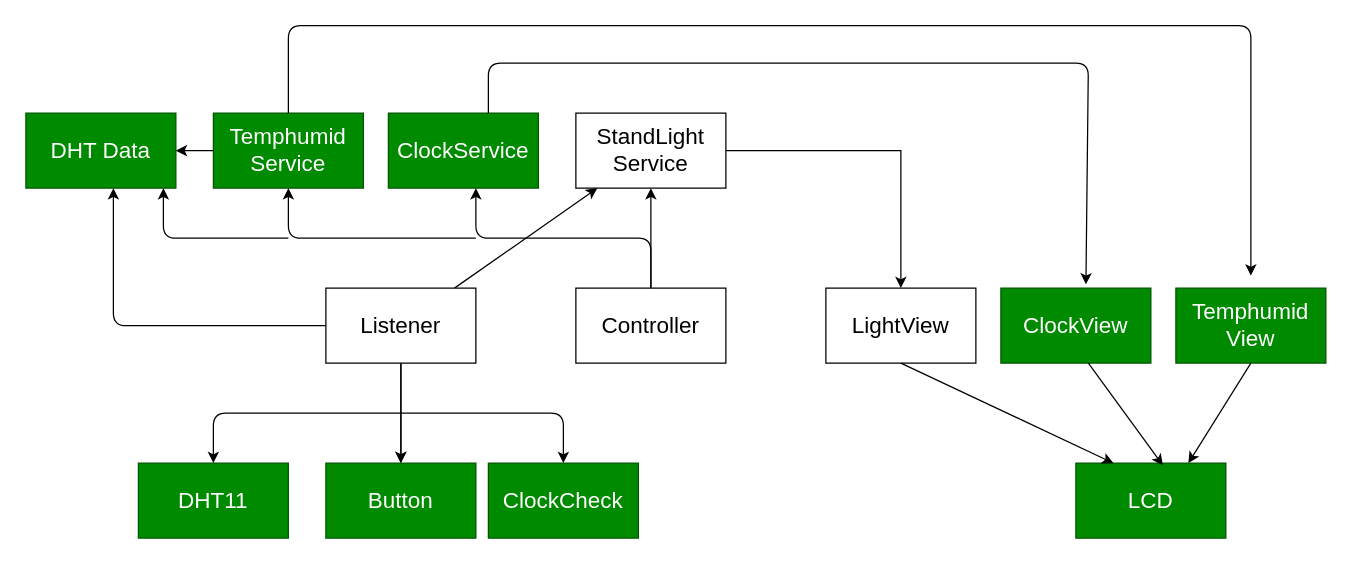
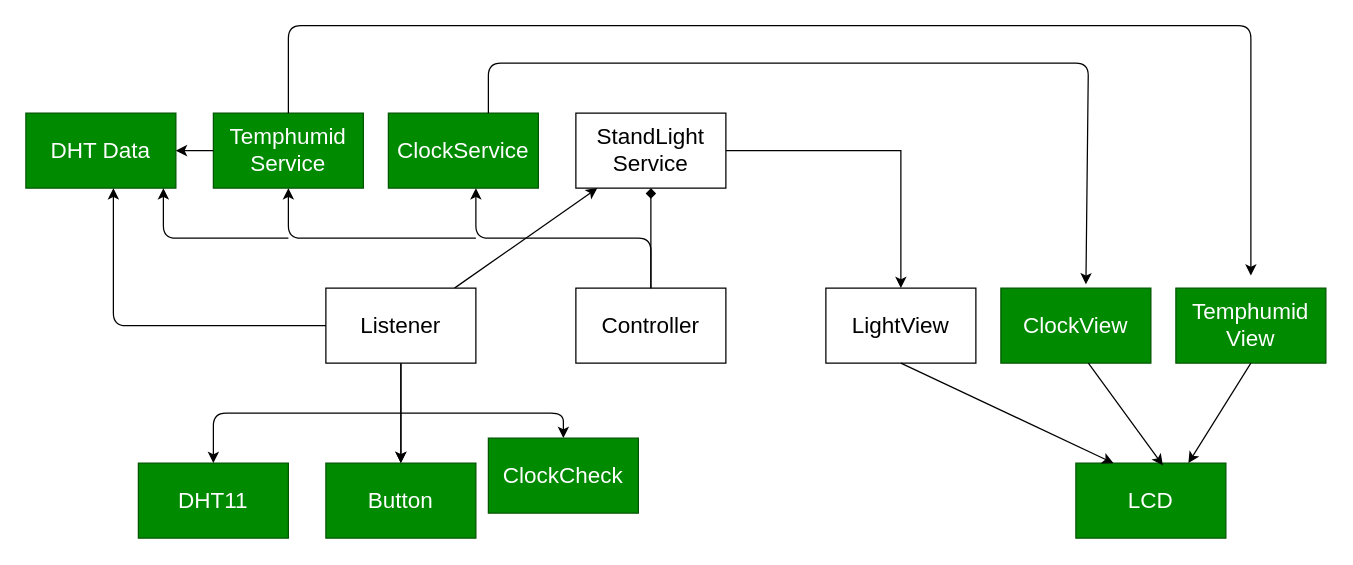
  <mxCell id="0" />
  <mxCell id="1" parent="0" />
  <mxCell id="2" value="Button" style="whiteSpace=wrap;html=1;fontSize=18;fillColor=#008a00;fontColor=#ffffff;strokeColor=#005700;" parent="1" vertex="1"><mxGeometry x="260" y="370" width="120" height="60" as="geometry" /></mxCell>
  <mxCell id="3" value="" style="edgeStyle=none;html=1;fontSize=18;" parent="1" source="6" target="2" edge="1"><mxGeometry relative="1" as="geometry" /></mxCell>
  <mxCell id="4" value="" style="edgeStyle=none;html=1;fontSize=18;" parent="1" source="6" target="11" edge="1"><mxGeometry relative="1" as="geometry" /></mxCell>
  <mxCell id="5" value="" style="edgeStyle=none;html=1;" edge="1" parent="1" source="6" target="2"><mxGeometry relative="1" as="geometry" /></mxCell>
  <mxCell id="6" value="Listener" style="whiteSpace=wrap;html=1;fontSize=18;" parent="1" vertex="1"><mxGeometry x="260" y="230" width="120" height="60" as="geometry" /></mxCell>
- <mxCell id="7" value="" style="edgeStyle=none;html=1;fontSize=18;" parent="1" source="8" target="11" edge="1"><mxGeometry relative="1" as="geometry" /></mxCell>
+ <mxCell id="7" value="" style="edgeStyle=none;html=1;fontSize=18;endArrow=diamond;" parent="1" source="8" target="11" edge="1"><mxGeometry relative="1" as="geometry" /></mxCell>
  <mxCell id="8" value="Controller" style="whiteSpace=wrap;html=1;fontSize=18;" parent="1" vertex="1"><mxGeometry x="460" y="230" width="120" height="60" as="geometry" /></mxCell>
  <mxCell id="9" value="LightView" style="whiteSpace=wrap;html=1;fontSize=18;" parent="1" vertex="1"><mxGeometry x="660" y="230" width="120" height="60" as="geometry" /></mxCell>
  <mxCell id="10" style="edgeStyle=orthogonalEdgeStyle;html=1;exitX=1;exitY=0.5;exitDx=0;exitDy=0;entryX=0.5;entryY=0;entryDx=0;entryDy=0;fontSize=18;rounded=0;" parent="1" source="11" target="9" edge="1"><mxGeometry relative="1" as="geometry" /></mxCell>
  <mxCell id="11" value="StandLight&lt;br&gt;Service" style="whiteSpace=wrap;html=1;fontSize=18;" parent="1" vertex="1"><mxGeometry x="460" y="90" width="120" height="60" as="geometry" /></mxCell>
  <mxCell id="12" value="LCD" style="whiteSpace=wrap;html=1;fontSize=18;fillColor=#008a00;fontColor=#ffffff;strokeColor=#005700;" parent="1" vertex="1"><mxGeometry x="860" y="370" width="120" height="60" as="geometry" /></mxCell>
  <mxCell id="13" value="ClockService" style="whiteSpace=wrap;html=1;fontSize=18;fillColor=#008a00;fontColor=#ffffff;strokeColor=#005700;" parent="1" vertex="1"><mxGeometry x="310" y="90" width="120" height="60" as="geometry" /></mxCell>
  <mxCell id="14" value="" style="endArrow=classic;html=1;" parent="1" edge="1"><mxGeometry width="50" height="50" relative="1" as="geometry"><mxPoint x="520" y="230" as="sourcePoint" /><mxPoint x="380" y="150" as="targetPoint" /><Array as="points"><mxPoint x="520" y="190" /><mxPoint x="380" y="190" /></Array></mxGeometry></mxCell>
  <mxCell id="15" value="" style="endArrow=classic;html=1;entryX=0.567;entryY=-0.05;entryDx=0;entryDy=0;entryPerimeter=0;" parent="1" target="16" edge="1"><mxGeometry width="50" height="50" relative="1" as="geometry"><mxPoint x="390" y="90" as="sourcePoint" /><mxPoint x="870" y="220" as="targetPoint" /><Array as="points"><mxPoint x="390" y="50" /><mxPoint x="870" y="50" /></Array></mxGeometry></mxCell>
  <mxCell id="16" value="ClockView" style="whiteSpace=wrap;html=1;fontSize=18;fillColor=#008a00;fontColor=#ffffff;strokeColor=#005700;" parent="1" vertex="1"><mxGeometry x="800" y="230" width="120" height="60" as="geometry" /></mxCell>
  <mxCell id="17" value="" style="endArrow=classic;html=1;entryX=0.58;entryY=0.03;entryDx=0;entryDy=0;entryPerimeter=0;" parent="1" target="12" edge="1"><mxGeometry width="50" height="50" relative="1" as="geometry"><mxPoint x="870" y="290" as="sourcePoint" /><mxPoint x="920" y="240" as="targetPoint" /></mxGeometry></mxCell>
- <mxCell id="18" value="ClockCheck" style="whiteSpace=wrap;html=1;fontSize=18;fillColor=#008a00;fontColor=#ffffff;strokeColor=#005700;" parent="1" vertex="1"><mxGeometry x="390" y="370" width="120" height="60" as="geometry" /></mxCell>
+ <mxCell id="18" value="ClockCheck" style="whiteSpace=wrap;html=1;fontSize=18;fillColor=#008a00;fontColor=#ffffff;strokeColor=#005700;" parent="1" vertex="1"><mxGeometry x="390" y="350" width="120" height="60" as="geometry" /></mxCell>
  <mxCell id="19" value="" style="endArrow=classic;html=1;entryX=0.5;entryY=0;entryDx=0;entryDy=0;" parent="1" target="18" edge="1"><mxGeometry width="50" height="50" relative="1" as="geometry"><mxPoint x="320" y="330" as="sourcePoint" /><mxPoint x="460" y="330" as="targetPoint" /><Array as="points"><mxPoint x="450" y="330" /></Array></mxGeometry></mxCell>
  <mxCell id="20" value="" style="endArrow=classic;html=1;entryX=0.25;entryY=0;entryDx=0;entryDy=0;" parent="1" target="12" edge="1"><mxGeometry width="50" height="50" relative="1" as="geometry"><mxPoint x="720" y="290" as="sourcePoint" /><mxPoint x="770" y="240" as="targetPoint" /></mxGeometry></mxCell>
  <mxCell id="21" value="DHT11" style="whiteSpace=wrap;html=1;fontSize=18;fillColor=#008a00;fontColor=#ffffff;strokeColor=#005700;" vertex="1" parent="1"><mxGeometry x="110" y="370" width="120" height="60" as="geometry" /></mxCell>
  <mxCell id="22" value="" style="endArrow=classic;html=1;entryX=0.5;entryY=0;entryDx=0;entryDy=0;" edge="1" parent="1" target="21"><mxGeometry width="50" height="50" relative="1" as="geometry"><mxPoint x="320" y="330" as="sourcePoint" /><mxPoint x="195" y="250" as="targetPoint" /><Array as="points"><mxPoint x="170" y="330" /></Array></mxGeometry></mxCell>
  <mxCell id="23" value="Temphumid&lt;br&gt;Service" style="whiteSpace=wrap;html=1;fontSize=18;fillColor=#008a00;fontColor=#ffffff;strokeColor=#005700;" vertex="1" parent="1"><mxGeometry x="170" y="90" width="120" height="60" as="geometry" /></mxCell>
  <mxCell id="24" value="" style="endArrow=classic;html=1;entryX=0.5;entryY=1;entryDx=0;entryDy=0;" edge="1" parent="1" target="23"><mxGeometry width="50" height="50" relative="1" as="geometry"><mxPoint x="380" y="190" as="sourcePoint" /><mxPoint x="430" y="140" as="targetPoint" /><Array as="points"><mxPoint x="230" y="190" /></Array></mxGeometry></mxCell>
  <mxCell id="25" value="Temphumid&lt;br&gt;View" style="whiteSpace=wrap;html=1;fontSize=18;fillColor=#008a00;fontColor=#ffffff;strokeColor=#005700;" vertex="1" parent="1"><mxGeometry x="940" y="230" width="120" height="60" as="geometry" /></mxCell>
  <mxCell id="26" value="" style="endArrow=classic;html=1;" edge="1" parent="1"><mxGeometry width="50" height="50" relative="1" as="geometry"><mxPoint x="230" y="90" as="sourcePoint" /><mxPoint x="1000" y="220" as="targetPoint" /><Array as="points"><mxPoint x="230" y="20" /><mxPoint x="610" y="20" /><mxPoint x="1000" y="20" /></Array></mxGeometry></mxCell>
  <mxCell id="27" value="DHT Data" style="whiteSpace=wrap;html=1;fontSize=18;fillColor=#008a00;fontColor=#ffffff;strokeColor=#005700;" vertex="1" parent="1"><mxGeometry x="20" y="90" width="120" height="60" as="geometry" /></mxCell>
  <mxCell id="28" value="" style="endArrow=classic;html=1;exitX=0;exitY=0.5;exitDx=0;exitDy=0;" edge="1" parent="1" source="6"><mxGeometry width="50" height="50" relative="1" as="geometry"><mxPoint x="40" y="200" as="sourcePoint" /><mxPoint x="90" y="150" as="targetPoint" /><Array as="points"><mxPoint x="90" y="260" /></Array></mxGeometry></mxCell>
  <mxCell id="29" value="" style="endArrow=classic;html=1;" edge="1" parent="1"><mxGeometry width="50" height="50" relative="1" as="geometry"><mxPoint x="230" y="190" as="sourcePoint" /><mxPoint x="130" y="150" as="targetPoint" /><Array as="points"><mxPoint x="130" y="190" /></Array></mxGeometry></mxCell>
  <mxCell id="30" value="" style="endArrow=classic;html=1;entryX=1;entryY=0.5;entryDx=0;entryDy=0;" edge="1" parent="1" target="27"><mxGeometry width="50" height="50" relative="1" as="geometry"><mxPoint x="170" y="120" as="sourcePoint" /><mxPoint x="220" y="70" as="targetPoint" /></mxGeometry></mxCell>
  <mxCell id="31" value="" style="endArrow=classic;html=1;entryX=0.75;entryY=0;entryDx=0;entryDy=0;" edge="1" parent="1" target="12"><mxGeometry width="50" height="50" relative="1" as="geometry"><mxPoint x="1000" y="290" as="sourcePoint" /><mxPoint x="1050" y="240" as="targetPoint" /></mxGeometry></mxCell>
